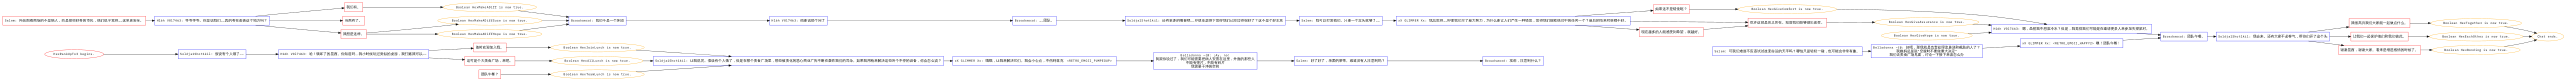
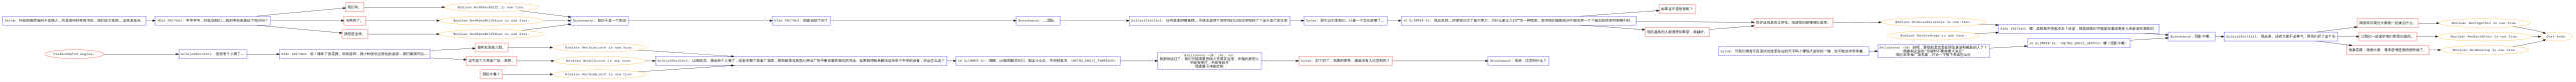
  digraph {
    fontname="IBM Plex Mono"
    rankdir=LR
    node [color=blue fontname="IBM Plex Mono" shape=box]
    edge [fontname="IBM Plex Mono"]
    "HexRankUpTo3 begins." [color=red shape=""]
    n2 [label="Soldja1Shot1kil: 假设有个人饿了……"]
    n3 [label="H16h V0l7463: 哈！饿坏了的昆西。你知道吗，我小时候玩过类似的桌游，我打赌我可以——"]
    n4 [color=red label="随时欢迎加入我。"]
    n5 [color=red label="这可是个大美食广场，来吧。"]
    n6 [color=red label="团队午餐？"]
    n7 [color=orange label="Boolean HexTeamLunch is now true." shape=""]
    n8 [color=orange label="Boolean HexJoinLunch is now true." shape=""]
    n9 [color=orange label="Boolean HexAllLunch is now true." shape=""]
    n10 [label="Soldja1Shot1kil: 让我说完。假设有个人饿了，但是在那个美食广场里，那些被美化的恶心商业广告不断在轰炸我们的耳朵。如果我用枪来解决这些叫个不停的设备，你会怎么说？"]
    n11 [label="xX GLIMMER Xx: 哦哦，让我来解决它们。我会小心点，不伤到兹克！<RETRO_EMOJI_PUMPEDUP> "]
    n12 [label="Belladonna ~{@: ¡Ay, no!\n我跟你说过了，我们可能需要把病人安置在这里，外面的那些人\n不能有弹片，不能有碎片\n我需要干净的空间"]
-   n13 [label="Salem: 好了好了，亲爱的莱蒂。难道没有人注意到吗？"]
+   n13 [color=red label="Salem: 好了好了，亲爱的莱蒂。难道没有人注意到吗？"]
    n14 [label="Broadsword: 埃莉，注意到什么？"]
-   n15 [color=red label="Salem: 外面围着商场的不是病人，而是那些好奇的市民，他们似乎觉得……这里更安全。"]
+   n15 [label="Salem: 外面围着商场的不是病人，而是那些好奇的市民，他们似乎觉得……这里更安全。"]
    n16 [label="H16h V0l7463: 等等等等。你是说我们……真的有在改善这个地方吗？"]
    n17 [color=red label="当然有了。"]
    n18 [color=red label="我们有。"]
    n19 [color=red label="我想是这样。"]
    n20 [color=orange label="Boolean HexMakeADiffSure is now true." shape=""]
    n21 [color=orange label="Boolean HexMakeADiff is now true." shape=""]
    n22 [color=orange label="Boolean HexMakeADiffHope is now true." shape=""]
    n23 [label="Broadsword: 我们不是一个坏团"]
    n24 [label="H16h V0l7463: 他要说那个词了"]
    n25 [label="Broadsword: ……团队。"]
    n26 [label="Soldja1Shot1kil: 还有更多的嘴要喂……即使亚瑟陛下觉得我们已经过得很好了？这不是个好主意"]
    n27 [label="Salem: 我可以打发他们。只要一个念头就够了……"]
    n28 [label="xX GLIMMER Xx: 我总觉得……即使我们尽了最大努力，为什么要让人们产生一种错觉，觉得我们能救他们中的任何一个？最后的结果对谁都不好。"]
    n29 [color=red label="如果这不是错觉呢？"]
    n30 [color=red label="也许这就是意义所在。知道我们能够做出改变。"]
    n31 [color=red label="现在越多的人能感受到希望，就越好。"]
-   n32 [color=orange label="Boolean HexGiveComfort is now true." shape=""]
    n33 [color=orange label="Boolean HexGiveAssurance is now true." shape=""]
    n34 [label="H16h V0l7463: 嗯，虽然我不想泼冷水？但是，我觉得我们可能是在邀请更多人来参加失望派对。"]
    n35 [color=orange label="Boolean HexGiveHope is now true." shape=""]
    n36 [label="Broadsword: 团队午餐。"]
    n37 [label="Salem: 可我们难道不应该试试改变命运的天平吗？哪怕只是轻轻一碰，也可能会非常有趣。"]
    n38 [label="Belladonna ~{@: 好吧，那我就是负责处理流鼻涕和截肢的人了？\n我姨妈总是说“空腹时不要做重大决定”\n我们去美食广场见面，讨论一下接下来该怎么办"]
    n39 [label="xX GLIMMER Xx: <RETRO_EMOJI_HAPPY2> 噢！团队午餐！"]
    n40 [label="Soldja1Shot1kil: 我会来。还有大家不必客气，帮你们开了这个头"]
    n41 [color=red label="我很高兴我们大家能一起做点什么。"]
    n42 [color=red label="让我们一起保护他们和我们彼此。"]
    n43 [color=red label="谢谢昆西，谢谢大家。看来是增进感情的时候了。"]
    n44 [color=orange label="Boolean HexTogether is now true." shape=""]
    n45 [color=orange label="Boolean HexEachOther is now true." shape=""]
    n46 [color=orange label="Boolean HexBonding is now true." shape=""]
    "Chat ends." [color=orange shape=""]
    "HexRankUpTo3 begins." -> n2
    n2 -> n3
    n3 -> n4
    n3 -> n5
    n4 -> n8
    n5 -> n9
    n6 -> n7
    n7 -> n10
    n8 -> n10
    n9 -> n10
    n10 -> n11
    n11 -> n12
    n12 -> n13
    n13 -> n14
    n15 -> n16
    n16 -> n17
    n16 -> n18
    n16 -> n19
-   n19 -> n20
+   n17 -> n20
    n18 -> n21
    n19 -> n22
    n20 -> n23
    n21 -> n23
    n22 -> n23
    n23 -> n24
    n24 -> n25
    n25 -> n26
    n26 -> n27
    n27 -> n28
    n28 -> n29
    n28 -> n30
    n28 -> n31
-   n29 -> n32
    n30 -> n33
    n31 -> n30
-   n32 -> n34
    n33 -> n34
    n34 -> n36
    n35 -> n34
    n36 -> n40
    n37 -> n38
    n38 -> n39
    n39 -> n36
    n40 -> n41
    n40 -> n42
    n40 -> n43
    n41 -> n44
    n42 -> n45
    n43 -> n46
    n44 -> "Chat ends."
    n45 -> "Chat ends."
    n46 -> "Chat ends."
  }
